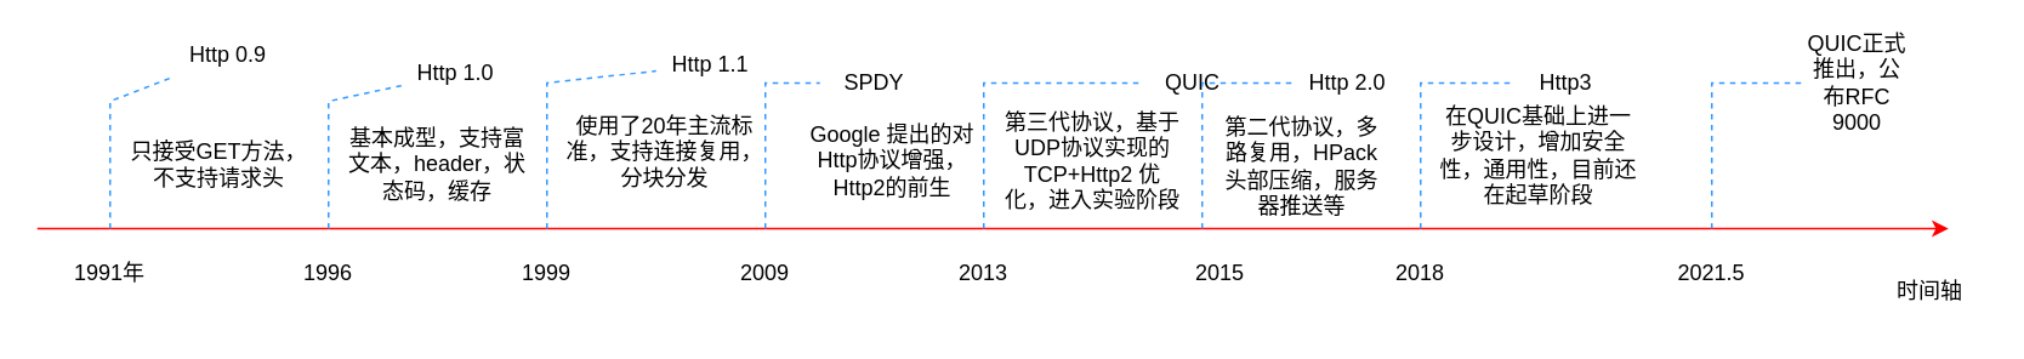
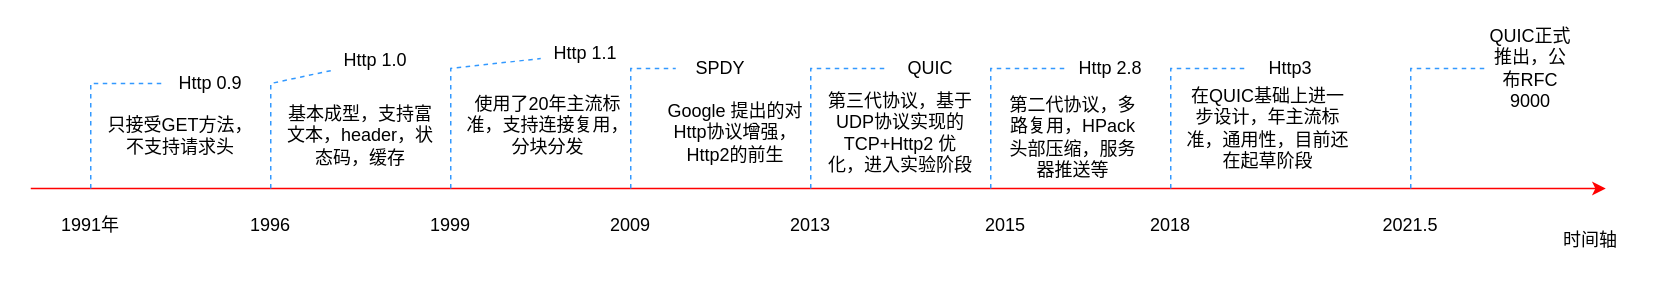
  <mxCell id="0" />
  <mxCell id="1" parent="0" />
  <mxCell id="2" value="" style="endArrow=classic;html=1;rounded=0;strokeColor=#FF0000;" edge="1" parent="1"><mxGeometry width="50" height="50" relative="1" as="geometry"><mxPoint x="20" y="125" as="sourcePoint" /><mxPoint x="1070" y="125" as="targetPoint" /></mxGeometry></mxCell>
  <mxCell id="3" value="1991年" style="text;html=1;strokeColor=none;fillColor=none;align=center;verticalAlign=middle;whiteSpace=wrap;rounded=0;" vertex="1" parent="1"><mxGeometry x="30" y="135" width="60" height="30" as="geometry" /></mxCell>
  <mxCell id="4" value="" style="endArrow=none;dashed=1;html=1;rounded=0;strokeColor=#3399FF;" edge="1" parent="1" target="5"><mxGeometry width="50" height="50" relative="1" as="geometry"><mxPoint x="60" y="125" as="sourcePoint" /><mxPoint x="120" y="55" as="targetPoint" /><Array as="points"><mxPoint x="60" y="55" /></Array></mxGeometry></mxCell>
- <mxCell id="5" value="Http 0.9" style="text;html=1;strokeColor=none;fillColor=none;align=center;verticalAlign=middle;whiteSpace=wrap;rounded=0;" vertex="1" parent="1"><mxGeometry x="95" y="15" width="60" height="30" as="geometry" /></mxCell>
+ <mxCell id="5" value="Http 0.9" style="text;html=1;strokeColor=none;fillColor=none;align=center;verticalAlign=middle;whiteSpace=wrap;rounded=0;" vertex="1" parent="1"><mxGeometry x="110" y="40" width="60" height="30" as="geometry" /></mxCell>
  <mxCell id="6" value="只接受GET方法，不支持请求头" style="text;html=1;strokeColor=none;fillColor=none;align=center;verticalAlign=middle;whiteSpace=wrap;rounded=0;" vertex="1" parent="1"><mxGeometry x="70" y="75" width="100" height="30" as="geometry" /></mxCell>
  <mxCell id="7" value="" style="endArrow=none;dashed=1;html=1;rounded=0;strokeColor=#3399FF;" edge="1" parent="1" target="8"><mxGeometry width="50" height="50" relative="1" as="geometry"><mxPoint x="180" y="125" as="sourcePoint" /><mxPoint x="230" y="55" as="targetPoint" /><Array as="points"><mxPoint x="180" y="55" /></Array></mxGeometry></mxCell>
  <mxCell id="8" value="Http 1.0" style="text;html=1;strokeColor=none;fillColor=none;align=center;verticalAlign=middle;whiteSpace=wrap;rounded=0;" vertex="1" parent="1"><mxGeometry x="220" y="25" width="60" height="30" as="geometry" /></mxCell>
  <mxCell id="9" value="1996" style="text;html=1;strokeColor=none;fillColor=none;align=center;verticalAlign=middle;whiteSpace=wrap;rounded=0;" vertex="1" parent="1"><mxGeometry x="150" y="135" width="60" height="30" as="geometry" /></mxCell>
  <mxCell id="10" value="基本成型，支持富文本，header，状态码，缓存" style="text;html=1;strokeColor=none;fillColor=none;align=center;verticalAlign=middle;whiteSpace=wrap;rounded=0;" vertex="1" parent="1"><mxGeometry x="190" y="75" width="100" height="30" as="geometry" /></mxCell>
  <mxCell id="11" value="" style="endArrow=none;dashed=1;html=1;rounded=0;strokeColor=#3399FF;" edge="1" parent="1" target="13"><mxGeometry width="50" height="50" relative="1" as="geometry"><mxPoint x="300" y="125" as="sourcePoint" /><mxPoint x="380" y="45" as="targetPoint" /><Array as="points"><mxPoint x="300" y="45" /></Array></mxGeometry></mxCell>
  <mxCell id="12" value="1999" style="text;html=1;strokeColor=none;fillColor=none;align=center;verticalAlign=middle;whiteSpace=wrap;rounded=0;" vertex="1" parent="1"><mxGeometry x="270" y="135" width="60" height="30" as="geometry" /></mxCell>
  <mxCell id="13" value="Http 1.1" style="text;html=1;strokeColor=none;fillColor=none;align=center;verticalAlign=middle;whiteSpace=wrap;rounded=0;" vertex="1" parent="1"><mxGeometry x="360" y="20" width="60" height="30" as="geometry" /></mxCell>
  <mxCell id="14" value="使用了20年主流标准，支持连接复用，分块分发" style="text;html=1;strokeColor=none;fillColor=none;align=center;verticalAlign=middle;whiteSpace=wrap;rounded=0;" vertex="1" parent="1"><mxGeometry x="310" y="60" width="110" height="45" as="geometry" /></mxCell>
  <mxCell id="15" value="" style="endArrow=none;dashed=1;html=1;rounded=0;strokeColor=#3399FF;" edge="1" parent="1" target="16"><mxGeometry width="50" height="50" relative="1" as="geometry"><mxPoint x="420" y="125" as="sourcePoint" /><mxPoint x="470" y="45" as="targetPoint" /><Array as="points"><mxPoint x="420" y="45" /></Array></mxGeometry></mxCell>
  <mxCell id="16" value="SPDY" style="text;html=1;strokeColor=none;fillColor=none;align=center;verticalAlign=middle;whiteSpace=wrap;rounded=0;" vertex="1" parent="1"><mxGeometry x="450" y="30" width="60" height="30" as="geometry" /></mxCell>
  <mxCell id="17" value="Google 提出的对Http协议增强，Http2的前生" style="text;html=1;strokeColor=none;fillColor=none;align=center;verticalAlign=middle;whiteSpace=wrap;rounded=0;" vertex="1" parent="1"><mxGeometry x="440" y="70" width="100" height="35" as="geometry" /></mxCell>
  <mxCell id="18" value="2009" style="text;html=1;strokeColor=none;fillColor=none;align=center;verticalAlign=middle;whiteSpace=wrap;rounded=0;" vertex="1" parent="1"><mxGeometry x="390" y="135" width="60" height="30" as="geometry" /></mxCell>
  <mxCell id="19" value="" style="endArrow=none;dashed=1;html=1;rounded=0;strokeColor=#3399FF;" edge="1" parent="1" target="20"><mxGeometry width="50" height="50" relative="1" as="geometry"><mxPoint x="540" y="125" as="sourcePoint" /><mxPoint x="620" y="45" as="targetPoint" /><Array as="points"><mxPoint x="540" y="45" /></Array></mxGeometry></mxCell>
- <mxCell id="20" value="QUIC" style="text;html=1;strokeColor=none;fillColor=none;align=center;verticalAlign=middle;whiteSpace=wrap;rounded=0;" vertex="1" parent="1"><mxGeometry x="625" y="30" width="60" height="30" as="geometry" /></mxCell>
+ <mxCell id="20" value="QUIC" style="text;html=1;strokeColor=none;fillColor=none;align=center;verticalAlign=middle;whiteSpace=wrap;rounded=0;" vertex="1" parent="1"><mxGeometry x="590" y="30" width="60" height="30" as="geometry" /></mxCell>
  <mxCell id="21" value="2013" style="text;html=1;strokeColor=none;fillColor=none;align=center;verticalAlign=middle;whiteSpace=wrap;rounded=0;" vertex="1" parent="1"><mxGeometry x="510" y="135" width="60" height="30" as="geometry" /></mxCell>
  <mxCell id="22" value="第三代协议，基于UDP协议实现的TCP+Http2 优化，进入实验阶段" style="text;html=1;strokeColor=none;fillColor=none;align=center;verticalAlign=middle;whiteSpace=wrap;rounded=0;" vertex="1" parent="1"><mxGeometry x="550" y="75" width="100" height="25" as="geometry" /></mxCell>
  <mxCell id="23" value="" style="endArrow=none;dashed=1;html=1;rounded=0;strokeColor=#3399FF;" edge="1" parent="1" target="24"><mxGeometry width="50" height="50" relative="1" as="geometry"><mxPoint x="660" y="125" as="sourcePoint" /><mxPoint x="740" y="45" as="targetPoint" /><Array as="points"><mxPoint x="660" y="45" /></Array></mxGeometry></mxCell>
- <mxCell id="24" value="Http 2.0" style="text;html=1;strokeColor=none;fillColor=none;align=center;verticalAlign=middle;whiteSpace=wrap;rounded=0;" vertex="1" parent="1"><mxGeometry x="710" y="30" width="60" height="30" as="geometry" /></mxCell>
+ <mxCell id="24" value="Http 2.8" style="text;html=1;strokeColor=none;fillColor=none;align=center;verticalAlign=middle;whiteSpace=wrap;rounded=0;" vertex="1" parent="1"><mxGeometry x="710" y="30" width="60" height="30" as="geometry" /></mxCell>
  <mxCell id="25" value="第二代协议，多路复用，HPack头部压缩，服务器推送等" style="text;html=1;strokeColor=none;fillColor=none;align=center;verticalAlign=middle;whiteSpace=wrap;rounded=0;" vertex="1" parent="1"><mxGeometry x="670" y="67.5" width="90" height="47.5" as="geometry" /></mxCell>
  <mxCell id="26" value="" style="endArrow=none;dashed=1;html=1;rounded=0;strokeColor=#3399FF;" edge="1" parent="1" target="27"><mxGeometry width="50" height="50" relative="1" as="geometry"><mxPoint x="780" y="125" as="sourcePoint" /><mxPoint x="860" y="45" as="targetPoint" /><Array as="points"><mxPoint x="780" y="45" /></Array></mxGeometry></mxCell>
  <mxCell id="27" value="Http3" style="text;html=1;strokeColor=none;fillColor=none;align=center;verticalAlign=middle;whiteSpace=wrap;rounded=0;" vertex="1" parent="1"><mxGeometry x="830" y="30" width="60" height="30" as="geometry" /></mxCell>
  <mxCell id="28" value="2015" style="text;html=1;strokeColor=none;fillColor=none;align=center;verticalAlign=middle;whiteSpace=wrap;rounded=0;" vertex="1" parent="1"><mxGeometry x="640" y="135" width="60" height="30" as="geometry" /></mxCell>
  <mxCell id="29" value="2018" style="text;html=1;strokeColor=none;fillColor=none;align=center;verticalAlign=middle;whiteSpace=wrap;rounded=0;" vertex="1" parent="1"><mxGeometry x="750" y="135" width="60" height="30" as="geometry" /></mxCell>
- <mxCell id="30" value="在QUIC基础上进一步设计，增加安全性，通用性，目前还在起草阶段" style="text;html=1;strokeColor=none;fillColor=none;align=center;verticalAlign=middle;whiteSpace=wrap;rounded=0;" vertex="1" parent="1"><mxGeometry x="790" y="70" width="110" height="30" as="geometry" /></mxCell>
+ <mxCell id="30" value="在QUIC基础上进一步设计，年主流标准，通用性，目前还在起草阶段" style="text;html=1;strokeColor=none;fillColor=none;align=center;verticalAlign=middle;whiteSpace=wrap;rounded=0;" vertex="1" parent="1"><mxGeometry x="790" y="70" width="110" height="30" as="geometry" /></mxCell>
  <mxCell id="31" value="时间轴" style="text;html=1;strokeColor=none;fillColor=none;align=center;verticalAlign=middle;whiteSpace=wrap;rounded=0;" vertex="1" parent="1"><mxGeometry x="1030" y="145" width="60" height="30" as="geometry" /></mxCell>
  <mxCell id="32" value="" style="endArrow=none;dashed=1;html=1;rounded=0;strokeColor=#3399FF;" edge="1" parent="1" target="33"><mxGeometry width="50" height="50" relative="1" as="geometry"><mxPoint x="940" y="125" as="sourcePoint" /><mxPoint x="1020" y="45" as="targetPoint" /><Array as="points"><mxPoint x="940" y="45" /></Array></mxGeometry></mxCell>
  <mxCell id="33" value="QUIC正式推出，公布RFC 9000" style="text;html=1;strokeColor=none;fillColor=none;align=center;verticalAlign=middle;whiteSpace=wrap;rounded=0;" vertex="1" parent="1"><mxGeometry x="990" y="30" width="60" height="30" as="geometry" /></mxCell>
  <mxCell id="34" value="2021.5" style="text;html=1;strokeColor=none;fillColor=none;align=center;verticalAlign=middle;whiteSpace=wrap;rounded=0;" vertex="1" parent="1"><mxGeometry x="910" y="135" width="60" height="30" as="geometry" /></mxCell>
